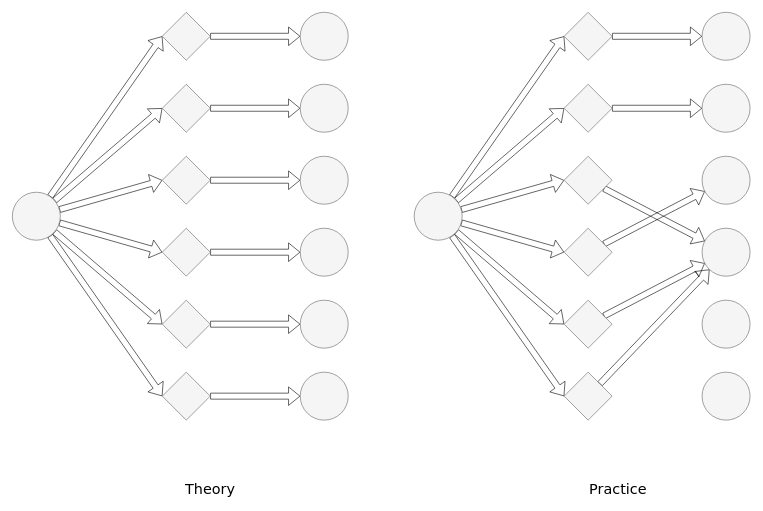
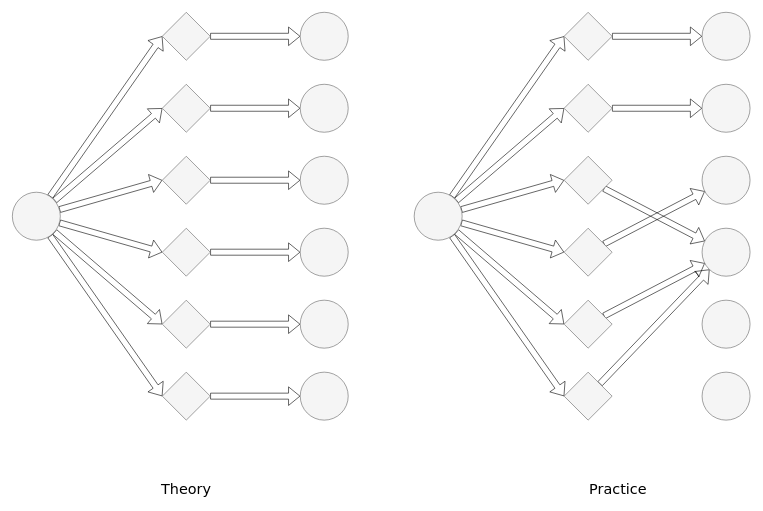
  <mxCell id="0" />
  <mxCell id="1" parent="0" />
  <mxCell id="2" style="rounded=0;orthogonalLoop=1;jettySize=auto;html=1;shape=flexArrow;entryX=0;entryY=0.5;entryDx=0;entryDy=0;" edge="1" parent="1" source="8" target="20"><mxGeometry relative="1" as="geometry" /></mxCell>
  <mxCell id="3" style="edgeStyle=none;shape=flexArrow;rounded=0;orthogonalLoop=1;jettySize=auto;html=1;entryX=0;entryY=0.5;entryDx=0;entryDy=0;" edge="1" parent="1" source="8" target="10"><mxGeometry relative="1" as="geometry" /></mxCell>
  <mxCell id="4" style="edgeStyle=none;shape=flexArrow;rounded=0;orthogonalLoop=1;jettySize=auto;html=1;entryX=0;entryY=0.5;entryDx=0;entryDy=0;" edge="1" parent="1" source="8" target="12"><mxGeometry relative="1" as="geometry" /></mxCell>
  <mxCell id="5" style="edgeStyle=none;shape=flexArrow;rounded=0;orthogonalLoop=1;jettySize=auto;html=1;entryX=0;entryY=0.5;entryDx=0;entryDy=0;" edge="1" parent="1" source="8" target="14"><mxGeometry relative="1" as="geometry" /></mxCell>
  <mxCell id="6" style="edgeStyle=none;shape=flexArrow;rounded=0;orthogonalLoop=1;jettySize=auto;html=1;entryX=0;entryY=0.5;entryDx=0;entryDy=0;" edge="1" parent="1" source="8" target="16"><mxGeometry relative="1" as="geometry" /></mxCell>
  <mxCell id="7" style="edgeStyle=none;shape=flexArrow;rounded=0;orthogonalLoop=1;jettySize=auto;html=1;entryX=0;entryY=0.5;entryDx=0;entryDy=0;" edge="1" parent="1" source="8" target="18"><mxGeometry relative="1" as="geometry" /></mxCell>
  <mxCell id="8" value="" style="ellipse;whiteSpace=wrap;html=1;aspect=fixed;fillColor=#f5f5f5;fontColor=#333333;strokeColor=#666666;" vertex="1" parent="1"><mxGeometry x="20" y="320" width="80" height="80" as="geometry" /></mxCell>
  <mxCell id="9" style="edgeStyle=none;shape=flexArrow;rounded=0;orthogonalLoop=1;jettySize=auto;html=1;" edge="1" parent="1" source="10" target="22"><mxGeometry relative="1" as="geometry" /></mxCell>
  <mxCell id="10" value="" style="rhombus;whiteSpace=wrap;html=1;fillColor=#f5f5f5;fontColor=#333333;strokeColor=#666666;" vertex="1" parent="1"><mxGeometry x="270" y="140" width="80" height="80" as="geometry" /></mxCell>
  <mxCell id="11" style="edgeStyle=none;shape=flexArrow;rounded=0;orthogonalLoop=1;jettySize=auto;html=1;" edge="1" parent="1" source="12" target="23"><mxGeometry relative="1" as="geometry" /></mxCell>
  <mxCell id="12" value="" style="rhombus;whiteSpace=wrap;html=1;fillColor=#f5f5f5;fontColor=#333333;strokeColor=#666666;" vertex="1" parent="1"><mxGeometry x="270" y="260" width="80" height="80" as="geometry" /></mxCell>
  <mxCell id="13" style="edgeStyle=none;shape=flexArrow;rounded=0;orthogonalLoop=1;jettySize=auto;html=1;" edge="1" parent="1" source="14" target="24"><mxGeometry relative="1" as="geometry" /></mxCell>
  <mxCell id="14" value="" style="rhombus;whiteSpace=wrap;html=1;fillColor=#f5f5f5;fontColor=#333333;strokeColor=#666666;" vertex="1" parent="1"><mxGeometry x="270" y="380" width="80" height="80" as="geometry" /></mxCell>
  <mxCell id="15" style="edgeStyle=none;shape=flexArrow;rounded=0;orthogonalLoop=1;jettySize=auto;html=1;" edge="1" parent="1" source="16" target="25"><mxGeometry relative="1" as="geometry" /></mxCell>
  <mxCell id="16" value="" style="rhombus;whiteSpace=wrap;html=1;fillColor=#f5f5f5;fontColor=#333333;strokeColor=#666666;" vertex="1" parent="1"><mxGeometry x="270" y="500" width="80" height="80" as="geometry" /></mxCell>
  <mxCell id="17" style="edgeStyle=none;shape=flexArrow;rounded=0;orthogonalLoop=1;jettySize=auto;html=1;" edge="1" parent="1" source="18" target="26"><mxGeometry relative="1" as="geometry" /></mxCell>
  <mxCell id="18" value="" style="rhombus;whiteSpace=wrap;html=1;fillColor=#f5f5f5;fontColor=#333333;strokeColor=#666666;" vertex="1" parent="1"><mxGeometry x="270" y="620" width="80" height="80" as="geometry" /></mxCell>
  <mxCell id="19" style="edgeStyle=none;shape=flexArrow;rounded=0;orthogonalLoop=1;jettySize=auto;html=1;" edge="1" parent="1" source="20" target="21"><mxGeometry relative="1" as="geometry" /></mxCell>
  <mxCell id="20" value="" style="rhombus;whiteSpace=wrap;html=1;fillColor=#f5f5f5;fontColor=#333333;strokeColor=#666666;" vertex="1" parent="1"><mxGeometry x="270" y="20" width="80" height="80" as="geometry" /></mxCell>
  <mxCell id="21" value="" style="ellipse;whiteSpace=wrap;html=1;aspect=fixed;fillColor=#f5f5f5;fontColor=#333333;strokeColor=#666666;" vertex="1" parent="1"><mxGeometry x="500" y="20" width="80" height="80" as="geometry" /></mxCell>
  <mxCell id="22" value="" style="ellipse;whiteSpace=wrap;html=1;aspect=fixed;fillColor=#f5f5f5;fontColor=#333333;strokeColor=#666666;" vertex="1" parent="1"><mxGeometry x="500" y="140" width="80" height="80" as="geometry" /></mxCell>
  <mxCell id="23" value="" style="ellipse;whiteSpace=wrap;html=1;aspect=fixed;fillColor=#f5f5f5;fontColor=#333333;strokeColor=#666666;" vertex="1" parent="1"><mxGeometry x="500" y="260" width="80" height="80" as="geometry" /></mxCell>
  <mxCell id="24" value="" style="ellipse;whiteSpace=wrap;html=1;aspect=fixed;fillColor=#f5f5f5;fontColor=#333333;strokeColor=#666666;" vertex="1" parent="1"><mxGeometry x="500" y="380" width="80" height="80" as="geometry" /></mxCell>
  <mxCell id="25" value="" style="ellipse;whiteSpace=wrap;html=1;aspect=fixed;fillColor=#f5f5f5;fontColor=#333333;strokeColor=#666666;" vertex="1" parent="1"><mxGeometry x="500" y="500" width="80" height="80" as="geometry" /></mxCell>
  <mxCell id="26" value="" style="ellipse;whiteSpace=wrap;html=1;aspect=fixed;fillColor=#f5f5f5;fontColor=#333333;strokeColor=#666666;" vertex="1" parent="1"><mxGeometry x="500" y="620" width="80" height="80" as="geometry" /></mxCell>
  <mxCell id="27" style="rounded=0;orthogonalLoop=1;jettySize=auto;html=1;shape=flexArrow;entryX=0;entryY=0.5;entryDx=0;entryDy=0;" edge="1" parent="1" source="33" target="45"><mxGeometry relative="1" as="geometry" /></mxCell>
  <mxCell id="28" style="edgeStyle=none;shape=flexArrow;rounded=0;orthogonalLoop=1;jettySize=auto;html=1;entryX=0;entryY=0.5;entryDx=0;entryDy=0;" edge="1" parent="1" source="33" target="35"><mxGeometry relative="1" as="geometry" /></mxCell>
  <mxCell id="29" style="edgeStyle=none;shape=flexArrow;rounded=0;orthogonalLoop=1;jettySize=auto;html=1;entryX=0;entryY=0.5;entryDx=0;entryDy=0;" edge="1" parent="1" source="33" target="37"><mxGeometry relative="1" as="geometry" /></mxCell>
  <mxCell id="30" style="edgeStyle=none;shape=flexArrow;rounded=0;orthogonalLoop=1;jettySize=auto;html=1;entryX=0;entryY=0.5;entryDx=0;entryDy=0;" edge="1" parent="1" source="33" target="39"><mxGeometry relative="1" as="geometry" /></mxCell>
  <mxCell id="31" style="edgeStyle=none;shape=flexArrow;rounded=0;orthogonalLoop=1;jettySize=auto;html=1;entryX=0;entryY=0.5;entryDx=0;entryDy=0;" edge="1" parent="1" source="33" target="41"><mxGeometry relative="1" as="geometry" /></mxCell>
  <mxCell id="32" style="edgeStyle=none;shape=flexArrow;rounded=0;orthogonalLoop=1;jettySize=auto;html=1;entryX=0;entryY=0.5;entryDx=0;entryDy=0;" edge="1" parent="1" source="33" target="43"><mxGeometry relative="1" as="geometry" /></mxCell>
  <mxCell id="33" value="" style="ellipse;whiteSpace=wrap;html=1;aspect=fixed;fillColor=#f5f5f5;fontColor=#333333;strokeColor=#666666;" vertex="1" parent="1"><mxGeometry x="690" y="320" width="80" height="80" as="geometry" /></mxCell>
  <mxCell id="34" style="edgeStyle=none;shape=flexArrow;rounded=0;orthogonalLoop=1;jettySize=auto;html=1;" edge="1" parent="1" source="35" target="47"><mxGeometry relative="1" as="geometry" /></mxCell>
  <mxCell id="35" value="" style="rhombus;whiteSpace=wrap;html=1;fillColor=#f5f5f5;fontColor=#333333;strokeColor=#666666;" vertex="1" parent="1"><mxGeometry x="940" y="140" width="80" height="80" as="geometry" /></mxCell>
  <mxCell id="36" style="edgeStyle=none;shape=flexArrow;rounded=0;orthogonalLoop=1;jettySize=auto;html=1;" edge="1" parent="1" source="37" target="49"><mxGeometry relative="1" as="geometry" /></mxCell>
  <mxCell id="37" value="" style="rhombus;whiteSpace=wrap;html=1;fillColor=#f5f5f5;fontColor=#333333;strokeColor=#666666;" vertex="1" parent="1"><mxGeometry x="940" y="260" width="80" height="80" as="geometry" /></mxCell>
  <mxCell id="38" style="edgeStyle=none;shape=flexArrow;rounded=0;orthogonalLoop=1;jettySize=auto;html=1;" edge="1" parent="1" source="39" target="48"><mxGeometry relative="1" as="geometry" /></mxCell>
  <mxCell id="39" value="" style="rhombus;whiteSpace=wrap;html=1;fillColor=#f5f5f5;fontColor=#333333;strokeColor=#666666;" vertex="1" parent="1"><mxGeometry x="940" y="380" width="80" height="80" as="geometry" /></mxCell>
  <mxCell id="40" style="edgeStyle=none;shape=flexArrow;rounded=0;orthogonalLoop=1;jettySize=auto;html=1;" edge="1" parent="1" source="41" target="49"><mxGeometry relative="1" as="geometry" /></mxCell>
  <mxCell id="41" value="" style="rhombus;whiteSpace=wrap;html=1;fillColor=#f5f5f5;fontColor=#333333;strokeColor=#666666;" vertex="1" parent="1"><mxGeometry x="940" y="500" width="80" height="80" as="geometry" /></mxCell>
  <mxCell id="42" style="edgeStyle=none;shape=flexArrow;rounded=0;orthogonalLoop=1;jettySize=auto;html=1;" edge="1" parent="1" source="43" target="49"><mxGeometry relative="1" as="geometry" /></mxCell>
  <mxCell id="43" value="" style="rhombus;whiteSpace=wrap;html=1;fillColor=#f5f5f5;fontColor=#333333;strokeColor=#666666;" vertex="1" parent="1"><mxGeometry x="940" y="620" width="80" height="80" as="geometry" /></mxCell>
  <mxCell id="44" style="edgeStyle=none;shape=flexArrow;rounded=0;orthogonalLoop=1;jettySize=auto;html=1;" edge="1" parent="1" source="45" target="46"><mxGeometry relative="1" as="geometry" /></mxCell>
  <mxCell id="45" value="" style="rhombus;whiteSpace=wrap;html=1;fillColor=#f5f5f5;fontColor=#333333;strokeColor=#666666;" vertex="1" parent="1"><mxGeometry x="940" y="20" width="80" height="80" as="geometry" /></mxCell>
  <mxCell id="46" value="" style="ellipse;whiteSpace=wrap;html=1;aspect=fixed;fillColor=#f5f5f5;fontColor=#333333;strokeColor=#666666;" vertex="1" parent="1"><mxGeometry x="1170" y="20" width="80" height="80" as="geometry" /></mxCell>
  <mxCell id="47" value="" style="ellipse;whiteSpace=wrap;html=1;aspect=fixed;fillColor=#f5f5f5;fontColor=#333333;strokeColor=#666666;" vertex="1" parent="1"><mxGeometry x="1170" y="140" width="80" height="80" as="geometry" /></mxCell>
  <mxCell id="48" value="" style="ellipse;whiteSpace=wrap;html=1;aspect=fixed;fillColor=#f5f5f5;fontColor=#333333;strokeColor=#666666;" vertex="1" parent="1"><mxGeometry x="1170" y="260" width="80" height="80" as="geometry" /></mxCell>
  <mxCell id="49" value="" style="ellipse;whiteSpace=wrap;html=1;aspect=fixed;fillColor=#f5f5f5;fontColor=#333333;strokeColor=#666666;" vertex="1" parent="1"><mxGeometry x="1170" y="380" width="80" height="80" as="geometry" /></mxCell>
  <mxCell id="50" value="" style="ellipse;whiteSpace=wrap;html=1;aspect=fixed;fillColor=#f5f5f5;fontColor=#333333;strokeColor=#666666;" vertex="1" parent="1"><mxGeometry x="1170" y="500" width="80" height="80" as="geometry" /></mxCell>
  <mxCell id="51" value="" style="ellipse;whiteSpace=wrap;html=1;aspect=fixed;fillColor=#f5f5f5;fontColor=#333333;strokeColor=#666666;" vertex="1" parent="1"><mxGeometry x="1170" y="620" width="80" height="80" as="geometry" /></mxCell>
- <mxCell id="52" value="Theory" style="text;html=1;strokeColor=none;fillColor=none;align=center;verticalAlign=middle;whiteSpace=wrap;rounded=0;fontFamily=Dejavu Sans;fontSize=24;" vertex="1" parent="1"><mxGeometry x="320" y="800" width="60" height="30" as="geometry" /></mxCell>
+ <mxCell id="52" value="Theory" style="text;html=1;strokeColor=none;fillColor=none;align=center;verticalAlign=middle;whiteSpace=wrap;rounded=0;fontFamily=Dejavu Sans;fontSize=24;" vertex="1" parent="1"><mxGeometry x="280" y="800" width="60" height="30" as="geometry" /></mxCell>
  <mxCell id="53" value="Practice" style="text;html=1;strokeColor=none;fillColor=none;align=center;verticalAlign=middle;whiteSpace=wrap;rounded=0;fontFamily=Dejavu Sans;fontSize=24;" vertex="1" parent="1"><mxGeometry x="1000" y="800" width="60" height="30" as="geometry" /></mxCell>
